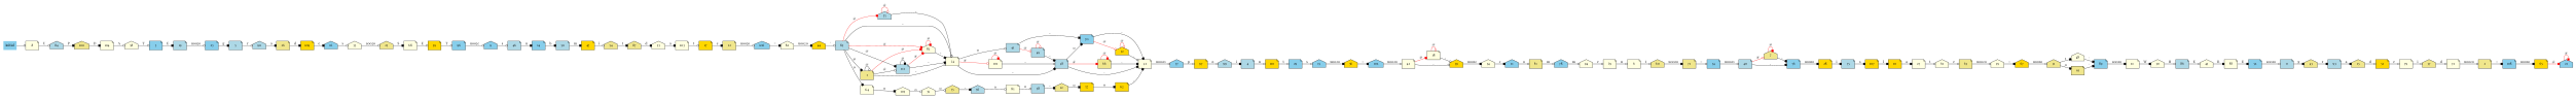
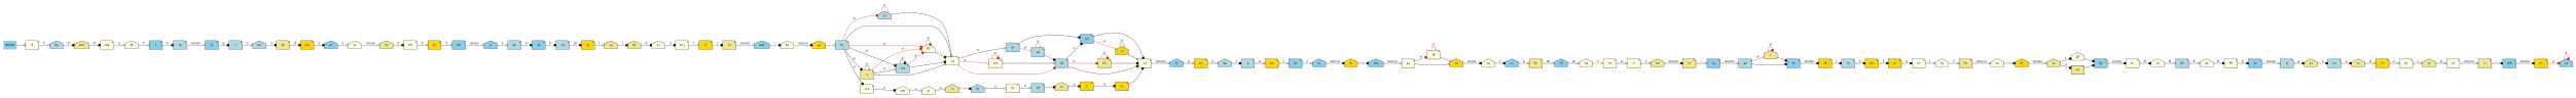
  digraph {
    fontname="Playfair Display"
    rankdir=LR
    node [fillcolor=lightyellow fontname="Playfair Display" shape=note style=filled]
    edge [arrowhead=box fontname="Playfair Display"]
    0 [fillcolor=lightblue]
    43 [fillcolor=khaki shape=house]
    93 [fillcolor=lightblue]
    13 [fillcolor=khaki shape=house]
    1 [fillcolor=khaki]
    111 [fillcolor=lightblue]
    83 [shape=house]
    24
    101
    41 [fillcolor=lightblue]
    98 [fillcolor=lightblue]
    49 [fillcolor=lightblue]
    70 [fillcolor=skyblue]
    92
    66 [fillcolor=khaki]
    2 [fillcolor=khaki]
    108 [fillcolor=skyblue]
    65 [fillcolor=gold]
    21 [fillcolor=skyblue shape=house]
    3 [fillcolor=skyblue]
    19 [fillcolor=lightblue]
    23 [fillcolor=skyblue]
    5 [fillcolor=lightblue]
    4 [fillcolor=lightblue]
    110 [fillcolor=gold]
    29 [fillcolor=skyblue]
    15 [fillcolor=skyblue shape=house]
    90 [fillcolor=lightblue shape=house]
    26 [fillcolor=khaki]
    109 [fillcolor=gold]
    60 [fillcolor=khaki shape=house]
    6
    71 [fillcolor=khaki]
    74 [fillcolor=skyblue]
    7 [fillcolor=khaki shape=house]
    76 [fillcolor=skyblue]
    28 [fillcolor=gold]
    75 [fillcolor=lightblue]
    84 [fillcolor=lightblue shape=house]
    8
    100 [fillcolor=khaki shape=house]
    initial [fillcolor=skyblue shape=plaintext]
    104
    9 [fillcolor=skyblue shape=house]
    46 [fillcolor=lightblue]
    14 [fillcolor=skyblue]
    50 [fillcolor=lightblue]
    10 [fillcolor=gold]
    27
    61 [shape=house]
    63 [fillcolor=khaki]
    11 [fillcolor=skyblue shape=house]
    80 [fillcolor=khaki]
    78 [fillcolor=skyblue shape=house]
    94 [shape=house]
    12 [fillcolor=khaki shape=house]
    57 [fillcolor=gold]
    62 [fillcolor=gold]
    51 [fillcolor=gold]
    79
    37 [fillcolor=khaki shape=house]
    47 [fillcolor=gold]
    54 [fillcolor=khaki shape=house]
    36 [fillcolor=gold shape=house]
    102 [fillcolor=skyblue shape=house]
    42
    16 [fillcolor=skyblue shape=house]
    33 [shape=house]
    25 [fillcolor=khaki shape=house]
    68
    17 [fillcolor=gold]
    22 [fillcolor=khaki]
    106 [fillcolor=skyblue shape=house]
    82 [shape=house]
    18
    39 [fillcolor=gold shape=house]
    34 [shape=house]
    30 [shape=house]
    20
    86 [fillcolor=lightblue]
    45 [shape=house]
    44 [fillcolor=gold shape=house]
    77 [fillcolor=skyblue shape=house]
    32 [fillcolor=gold shape=house]
    59 [fillcolor=gold]
    96 [fillcolor=skyblue]
    95 [shape=house]
    107 [fillcolor=gold]
    88
    31 [fillcolor=khaki shape=house]
    48 [shape=house]
    91 [fillcolor=khaki]
    89 [fillcolor=skyblue]
    97 [fillcolor=gold]
    35 [shape=house]
    73 [fillcolor=khaki shape=house]
    56 [fillcolor=lightblue shape=house]
    81
    72
    38 [fillcolor=lightblue]
    40 [fillcolor=lightblue]
    85 [fillcolor=lightblue]
    55 [fillcolor=lightblue shape=house]
    64
    105 [shape=house]
    52 [fillcolor=skyblue]
    87 [fillcolor=khaki shape=house]
    53 [shape=house]
    103
    58 [shape=house]
    67 [fillcolor=gold shape=house]
    69
    99 [fillcolor=lightblue shape=house]
    0 -> 43 [label=g]
    43 -> 93 [label=r]
    93 -> 13 [label=a]
    13 -> 51 [arrowhead=odot label=d]
    1 -> 1 [arrowhead=odot label="@"]
    1 -> 111 [arrowhead=odot label="@"]
    1 -> 83 [color=red label="@"]
    1 -> 24 [arrowhead=odot label="-"]
    111 -> 111 [label="@"]
    111 -> 83 [color=red label="@"]
    111 -> 24 [label="-"]
    83 -> 83 [color=red label="@"]
    83 -> 24 [label="-"]
    24 -> 101 [arrowhead=odot color=red label="@"]
    24 -> 41 [arrowhead=odot label=0]
-   24 -> 98 [label="-"]
+   24 -> 98 [label="-" color=red]
    101 -> 101 [color=red label="@"]
    101 -> 98 [arrowhead=odot label="-"]
    41 -> 49 [arrowhead=odot color=red label="@"]
    41 -> 70 [label="-"]
    98 -> 70 [label=0]
    98 -> 92 [label=","]
    98 -> 66 [color=red label="@"]
    49 -> 98 [label="-"]
    49 -> 49 [arrowhead=odot color=red label="@"]
    70 -> 92 [label=","]
    70 -> 32 [arrowhead=odot color=red label="@"]
    92 -> 77 [arrowhead=odot label="\u0020"]
    66 -> 92 [label=","]
    66 -> 66 [color=red label="@"]
    2 -> 108 [label="="]
    108 -> 65 [label="\u0020"]
    65 -> 21 [color=red label="@"]
    21 -> 21 [color=red label="@"]
    3 -> 19 [label=E]
    19 -> 23 [arrowhead=odot label="\u0020"]
    23 -> 5 [label=g]
    5 -> 90 [arrowhead=odot label=r]
    4 -> 110 [arrowhead=odot label=n]
    110 -> 29 [arrowhead=odot label=t]
    29 -> 15 [arrowhead=odot label=s]
    15 -> 36 [label="\u0020"]
    90 -> 26 [label=a]
    26 -> 109 [label=d]
    109 -> 16 [label=e]
    60 -> 71 [label="\u0020"]
    6 -> 60 [arrowhead=odot label=t]
    71 -> 74 [arrowhead=odot label="="]
    74 -> 40 [arrowhead=odot label="\u0020"]
    7 -> 7 [color=red label="@"]
    7 -> 76 [label=","]
    76 -> 28 [label="\u0020"]
    28 -> 75 [label=i]
    75 -> 107 [label=s]
    84 -> 100 [label=P]
    8 -> 84 [arrowhead=odot label=U]
    100 -> 104 [label=D]
    initial -> 8 [arrowhead=odot]
    104 -> 58 [arrowhead=odot label=A]
    9 -> 46 [arrowhead=odot label=s]
    46 -> 14 [label=u]
    14 -> 50 [label=b]
    50 -> 47 [label=m]
    10 -> 27 [label=a]
    27 -> 61 [arrowhead=odot label=t]
    61 -> 63 [arrowhead=odot label=e]
    63 -> 95 [arrowhead=odot label="\u0020"]
    11 -> 80 [arrowhead=odot label=o]
    80 -> 78 [arrowhead=odot label=m]
    78 -> 94 [arrowhead=odot label=m]
-   94 -> 69 [arrowhead=odot label=e]
+   94 -> 69 [arrowhead=odot label=e color=red]
    12 -> 57 [label=0]
    57 -> 62 [label=0]
    62 -> 92 [label=","]
    51 -> 79 [arrowhead=odot label=e]
    79 -> 37 [arrowhead=odot label=i]
    37 -> 72 [arrowhead=odot label=d]
    47 -> 54 [arrowhead=odot label=i]
    54 -> 87 [label=t]
    36 -> 102 [label="="]
    102 -> 42 [arrowhead=odot label="\u0020"]
    42 -> 18 [color=red label="@"]
    42 -> 39 [arrowhead=odot label=","]
    16 -> 33 [arrowhead=odot label=s]
    33 -> 25 [arrowhead=odot label="\u0020"]
    25 -> 68 [label=S]
    68 -> 59 [arrowhead=odot label=E]
    17 -> 22 [label=e]
    22 -> 106 [arrowhead=odot label="\u0020"]
    106 -> 82 [label="="]
    82 -> 44 [label="\u0020"]
    18 -> 18 [arrowhead=odot color=red label="@"]
    18 -> 39 [arrowhead=odot label=","]
    39 -> 34 [label="\u0020"]
    34 -> 11 [label=c]
    30 -> 86 [arrowhead=odot label=H]
    20 -> 30 [label=W]
    86 -> 45 [arrowhead=odot label=E]
    45 -> 88 [label=R]
    44 -> 85 [arrowhead=odot label="'"]
    77 -> 97 [arrowhead=odot label=p]
    32 -> 92 [arrowhead=odot label=","]
    32 -> 32 [arrowhead=odot color=red label="@"]
    59 -> 96 [arrowhead=odot label=T]
    96 -> 9 [arrowhead=odot label="\u0020"]
    95 -> 67 [label="="]
    107 -> 10 [label=l]
    88 -> 52 [label=E]
    31 -> 48 [label=1]
    31 -> 91 [label=0]
    48 -> 89 [label="'"]
    91 -> 89 [label="'"]
    89 -> 20 [label="\u0020"]
    97 -> 99 [arrowhead=odot label=o]
    35 -> 73 [arrowhead=odot label=0]
    73 -> 56 [label="-"]
    56 -> 81 [arrowhead=odot label=0]
    81 -> 38 [arrowhead=odot label=0]
    72 -> 2 [arrowhead=odot label="\u0020"]
    38 -> 12 [label="-"]
    40 -> 7 [arrowhead=odot color=red label="@"]
    40 -> 76 [label=","]
    85 -> 1 [label="@"]
    85 -> 111 [label="@"]
    85 -> 83 [color=red label="@"]
    85 -> 24 [arrowhead=odot label="-"]
    85 -> 55 [color=red label="@"]
    85 -> 64 [label=0]
    55 -> 24 [arrowhead=odot label="-"]
    55 -> 55 [arrowhead=odot color=red label="@"]
    64 -> 105 [label=0]
    105 -> 35 [arrowhead=odot label=0]
    52 -> 0 [arrowhead=odot label="\u0020"]
    87 -> 53 [label=d]
    53 -> 103 [label=a]
    103 -> 17 [arrowhead=odot label=t]
    58 -> 3 [arrowhead=odot label=T]
    67 -> 31 [arrowhead=odot label="\u0020"]
    69 -> 6 [arrowhead=odot label=n]
    99 -> 4 [label=i]
  }
